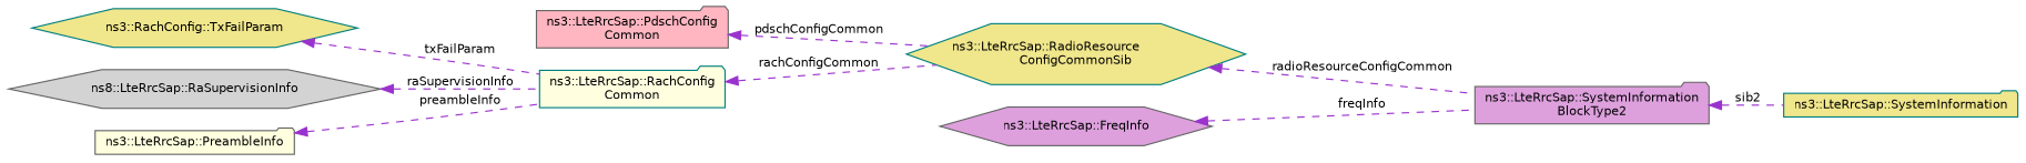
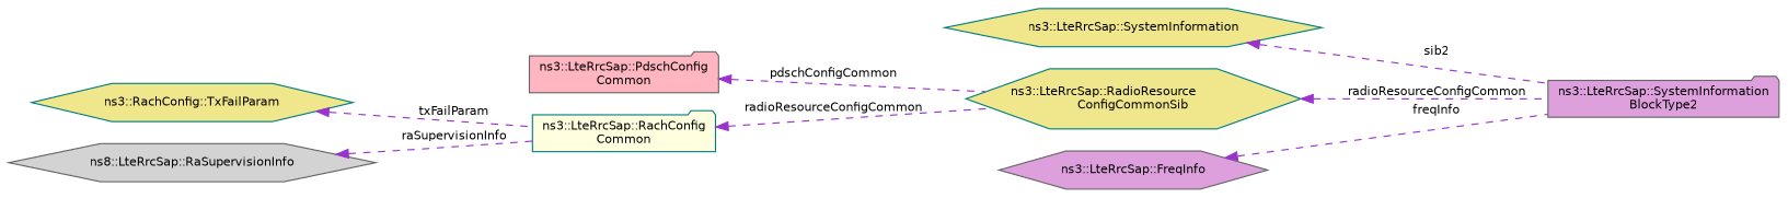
  digraph {
    rankdir=LR
    node [color=gray40 fillcolor=khaki fontname=Helvetica fontsize=10 shape=hexagon style=filled]
    edge [color=darkorchid3 dir=back fontname=Helvetica fontsize=10 labelfontname=Helvetica labelfontsize=10 style=dashed]
-   n1 [color=teal fontcolor=black height=0.2 label="ns3::LteRrcSap::SystemInformation" shape=folder width=0.4]
+   n1 [color=teal fontcolor=black height=0.2 label="ns3::LteRrcSap::SystemInformation" width=0.4]
    n2 [fillcolor=plum height=0.2 label="ns3::LteRrcSap::SystemInformation\lBlockType2" shape=folder width=0.4]
    n3 [color=teal height=0.2 label="ns3::LteRrcSap::RadioResource\lConfigCommonSib" width=0.4]
    n4 [fillcolor=lightpink height=0.2 label="ns3::LteRrcSap::PdschConfig\lCommon" shape=folder width=0.4]
    n5 [color=teal fillcolor=lightyellow height=0.2 label="ns3::LteRrcSap::RachConfig\lCommon" shape=folder width=0.4]
    n6 [color=teal height=0.2 label="ns3::RachConfig::TxFailParam" width=0.4]
    n7 [fillcolor=lightgrey height=0.2 label="ns8::LteRrcSap::RaSupervisionInfo" width=0.4]
-   n8 [fillcolor=lightyellow height=0.2 label="ns3::LteRrcSap::PreambleInfo" shape=folder width=0.4]
    n9 [fillcolor=plum height=0.2 label="ns3::LteRrcSap::FreqInfo" width=0.4]
-   n2 -> n1 [label=" sib2"]
+   n1 -> n2 [label=" sib2"]
    n3 -> n2 [label=" radioResourceConfigCommon"]
    n4 -> n3 [label=" pdschConfigCommon"]
-   n5 -> n3 [label=" rachConfigCommon"]
+   n5 -> n3 [label=" radioResourceConfigCommon"]
    n6 -> n5 [label=" txFailParam"]
    n7 -> n5 [label=" raSupervisionInfo"]
-   n8 -> n5 [label=" preambleInfo"]
    n9 -> n2 [label=" freqInfo"]
  }
